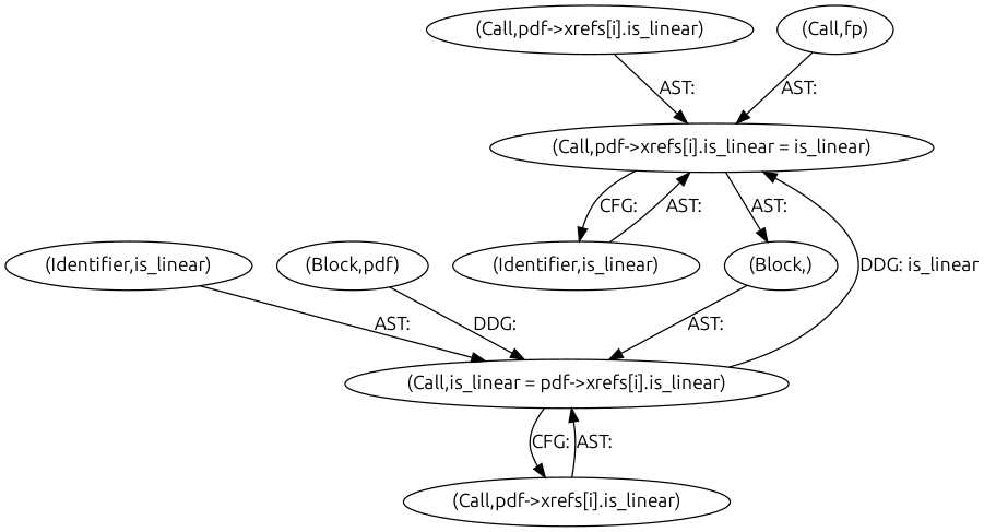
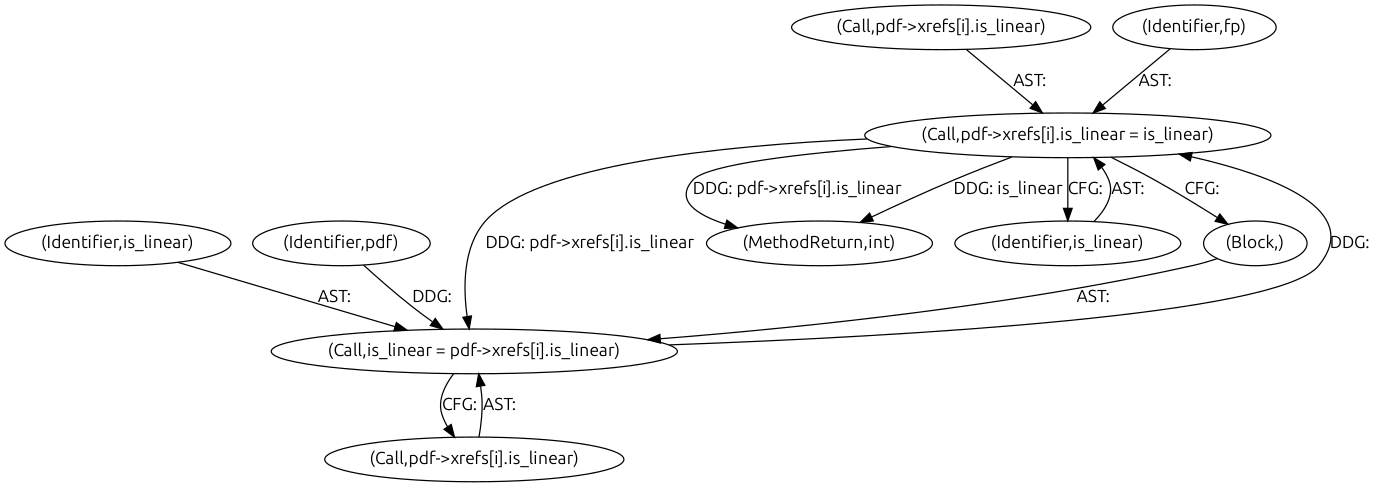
  digraph {
    fontname=Ubuntu
    node [fontname=Ubuntu]
    edge [fontname=Ubuntu]
    n1 [label="(Call,pdf->xrefs[i].is_linear = is_linear)"]
    n2 [label="(Call,is_linear = pdf->xrefs[i].is_linear)"]
+   n3 [label="(MethodReturn,int)"]
    n4 [label="(Identifier,is_linear)"]
    n5 [label="(Block,)"]
    n6 [label="(Call,pdf->xrefs[i].is_linear)"]
    n7 [label="(Call,pdf->xrefs[i].is_linear)"]
    n8 [label="(Identifier,is_linear)"]
-   n9 [label="(Block,pdf)"]
-   n10 [label="(Call,fp)"]
+   n9 [label="(Identifier,pdf)"]
+   n10 [label="(Identifier,fp)"]
+   n1 -> n2 [label="DDG: pdf->xrefs[i].is_linear"]
+   n1 -> n3 [label="DDG: pdf->xrefs[i].is_linear"]
+   n1 -> n3 [label="DDG: is_linear"]
    n1 -> n4 [label="CFG: "]
-   n1 -> n5 [label="AST: "]
-   n2 -> n1 [label="DDG: is_linear"]
+   n1 -> n5 [label="CFG: "]
+   n2 -> n1 [label="DDG: "]
    n2 -> n6 [label="CFG: "]
    n4 -> n1 [label="AST: "]
    n5 -> n2 [label="AST: "]
    n6 -> n2 [label="AST: "]
    n7 -> n1 [label="AST: "]
    n8 -> n2 [label="AST: "]
    n9 -> n2 [label="DDG: "]
    n10 -> n1 [label="AST: "]
  }
